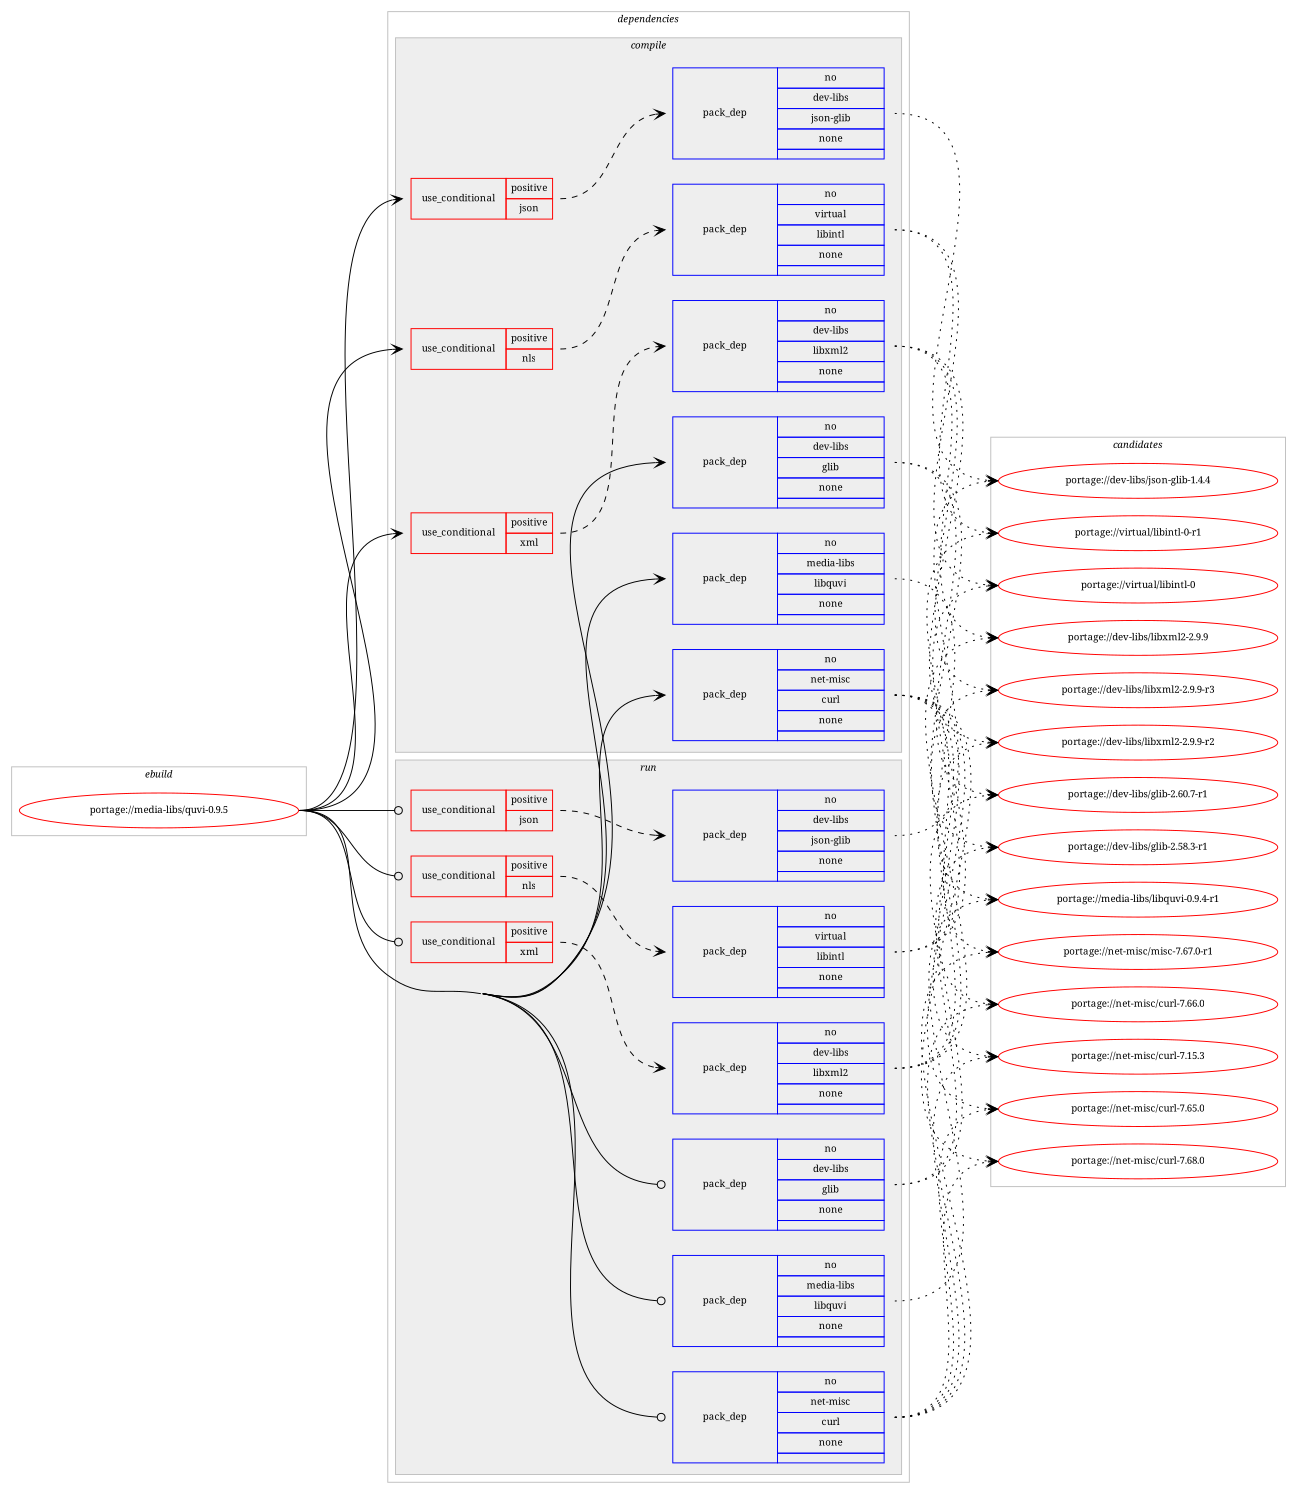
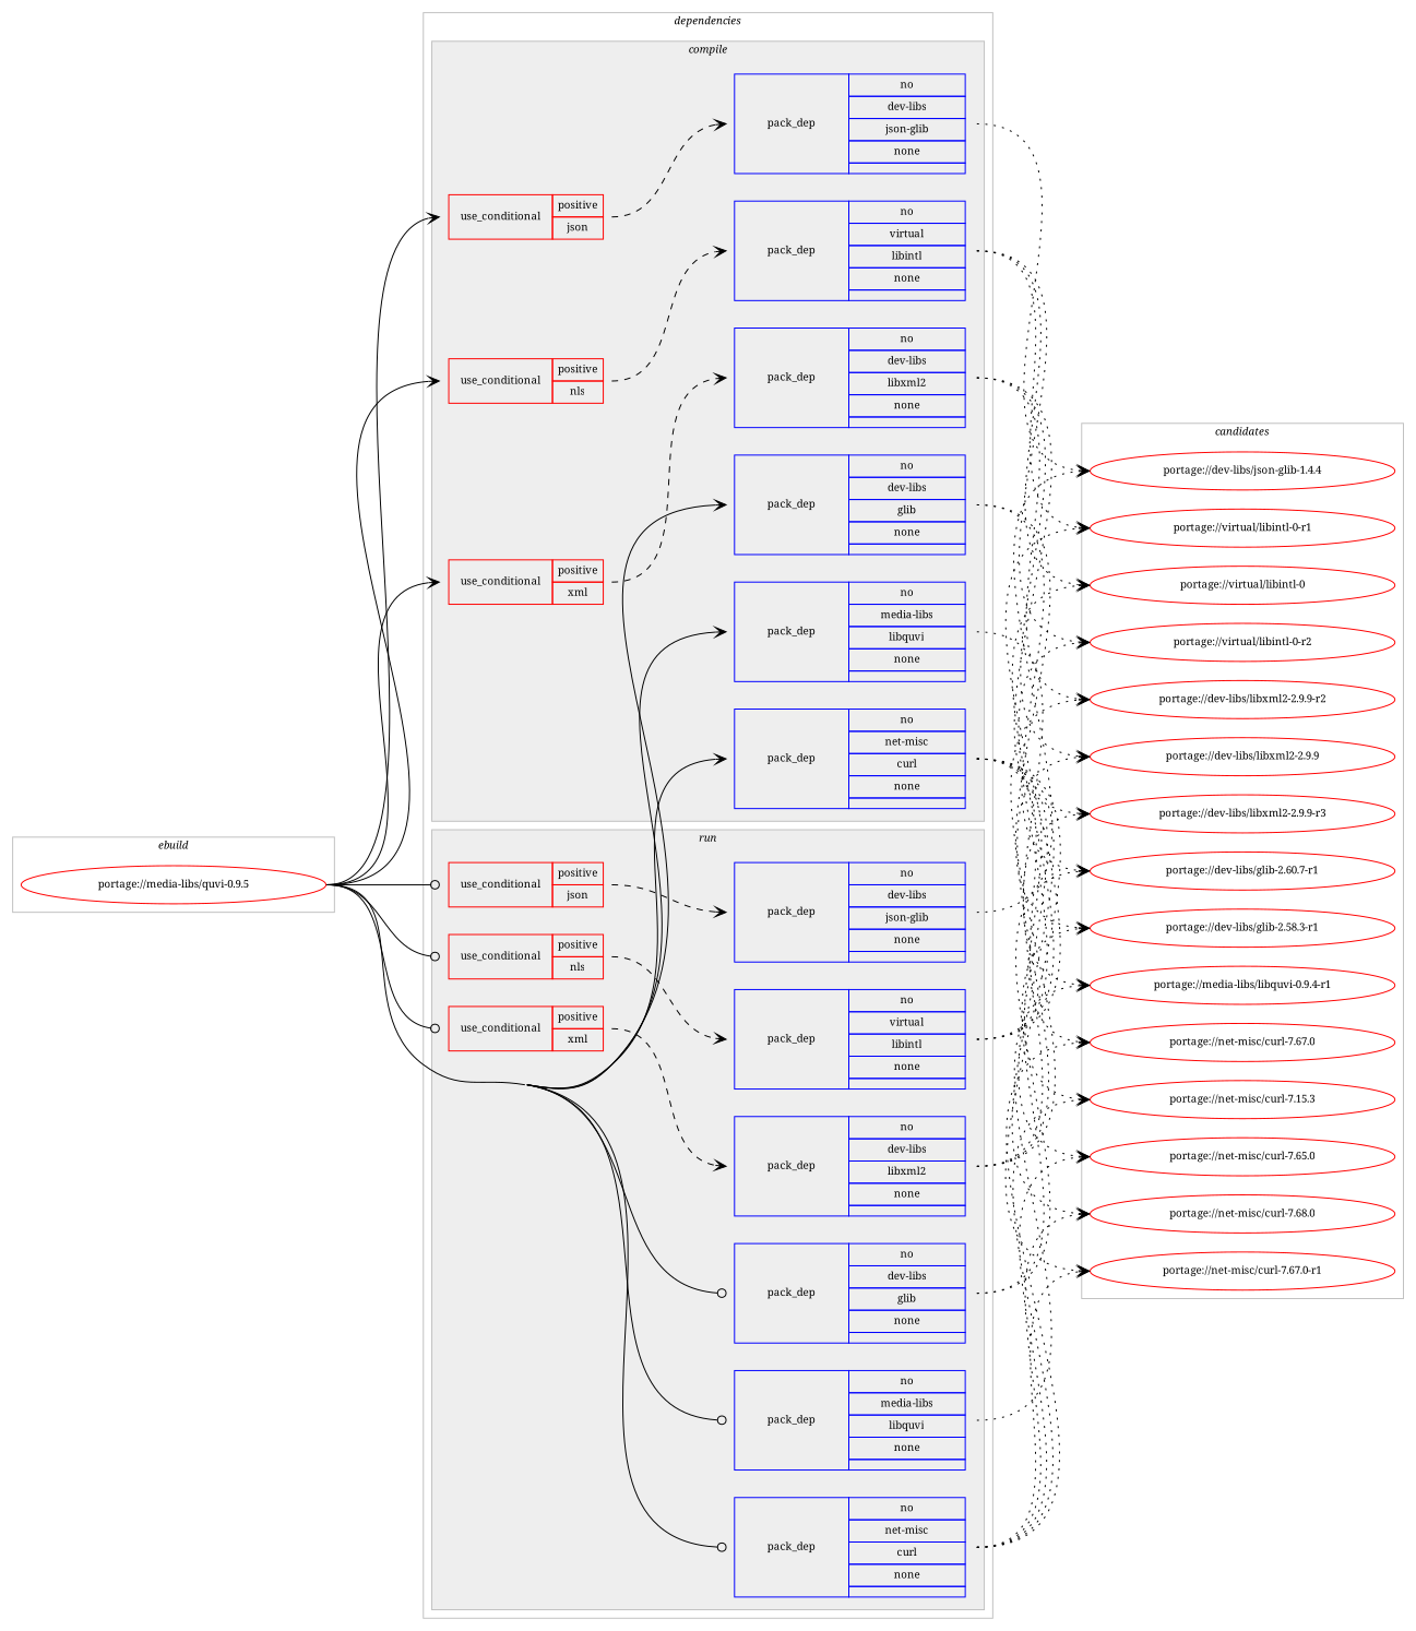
  digraph {
    compound=true
    concentrate=true
    fontname="Noto Serif"
    fontsize=10
    newrank=true
    rankdir=LR
    ranksep=1.5
    node [color=red fontname="Noto Serif" fontsize=10 shape=none]
    edge [arrowhead=vee fontname="Noto Serif" headport=w style=dotted tailport=e weight=100]
    n1 [label="portage://media-libs/quvi-0.9.5" width=4 shape=""]
    n2 [color=blue label=<<TABLE BORDER="0" CELLBORDER="1" CELLSPACING="0" CELLPADDING="4" WIDTH="220"><TR><TD ROWSPAN="6" CELLPADDING="30">pack_dep</TD></TR><TR><TD WIDTH="110">no</TD></TR><TR><TD>dev-libs</TD></TR><TR><TD>json-glib</TD></TR><TR><TD>none</TD></TR><TR><TD></TD></TR></TABLE>>]
    n3 [label=<<TABLE BORDER="0" CELLBORDER="1" CELLSPACING="0" CELLPADDING="4"><TR><TD ROWSPAN="3" CELLPADDING="10">use_conditional</TD></TR><TR><TD>positive</TD></TR><TR><TD>json</TD></TR></TABLE>>]
    n4 [color=blue label=<<TABLE BORDER="0" CELLBORDER="1" CELLSPACING="0" CELLPADDING="4" WIDTH="220"><TR><TD ROWSPAN="6" CELLPADDING="30">pack_dep</TD></TR><TR><TD WIDTH="110">no</TD></TR><TR><TD>virtual</TD></TR><TR><TD>libintl</TD></TR><TR><TD>none</TD></TR><TR><TD></TD></TR></TABLE>>]
    n5 [label=<<TABLE BORDER="0" CELLBORDER="1" CELLSPACING="0" CELLPADDING="4"><TR><TD ROWSPAN="3" CELLPADDING="10">use_conditional</TD></TR><TR><TD>positive</TD></TR><TR><TD>nls</TD></TR></TABLE>>]
    n6 [color=blue label=<<TABLE BORDER="0" CELLBORDER="1" CELLSPACING="0" CELLPADDING="4" WIDTH="220"><TR><TD ROWSPAN="6" CELLPADDING="30">pack_dep</TD></TR><TR><TD WIDTH="110">no</TD></TR><TR><TD>dev-libs</TD></TR><TR><TD>libxml2</TD></TR><TR><TD>none</TD></TR><TR><TD></TD></TR></TABLE>>]
    n7 [label=<<TABLE BORDER="0" CELLBORDER="1" CELLSPACING="0" CELLPADDING="4"><TR><TD ROWSPAN="3" CELLPADDING="10">use_conditional</TD></TR><TR><TD>positive</TD></TR><TR><TD>xml</TD></TR></TABLE>>]
    n8 [color=blue label=<<TABLE BORDER="0" CELLBORDER="1" CELLSPACING="0" CELLPADDING="4" WIDTH="220"><TR><TD ROWSPAN="6" CELLPADDING="30">pack_dep</TD></TR><TR><TD WIDTH="110">no</TD></TR><TR><TD>dev-libs</TD></TR><TR><TD>glib</TD></TR><TR><TD>none</TD></TR><TR><TD></TD></TR></TABLE>>]
    n9 [color=blue label=<<TABLE BORDER="0" CELLBORDER="1" CELLSPACING="0" CELLPADDING="4" WIDTH="220"><TR><TD ROWSPAN="6" CELLPADDING="30">pack_dep</TD></TR><TR><TD WIDTH="110">no</TD></TR><TR><TD>media-libs</TD></TR><TR><TD>libquvi</TD></TR><TR><TD>none</TD></TR><TR><TD></TD></TR></TABLE>>]
    n10 [color=blue label=<<TABLE BORDER="0" CELLBORDER="1" CELLSPACING="0" CELLPADDING="4" WIDTH="220"><TR><TD ROWSPAN="6" CELLPADDING="30">pack_dep</TD></TR><TR><TD WIDTH="110">no</TD></TR><TR><TD>net-misc</TD></TR><TR><TD>curl</TD></TR><TR><TD>none</TD></TR><TR><TD></TD></TR></TABLE>>]
    n11 [color=blue label=<<TABLE BORDER="0" CELLBORDER="1" CELLSPACING="0" CELLPADDING="4" WIDTH="220"><TR><TD ROWSPAN="6" CELLPADDING="30">pack_dep</TD></TR><TR><TD WIDTH="110">no</TD></TR><TR><TD>dev-libs</TD></TR><TR><TD>json-glib</TD></TR><TR><TD>none</TD></TR><TR><TD></TD></TR></TABLE>>]
    n12 [label=<<TABLE BORDER="0" CELLBORDER="1" CELLSPACING="0" CELLPADDING="4"><TR><TD ROWSPAN="3" CELLPADDING="10">use_conditional</TD></TR><TR><TD>positive</TD></TR><TR><TD>json</TD></TR></TABLE>>]
    n13 [color=blue label=<<TABLE BORDER="0" CELLBORDER="1" CELLSPACING="0" CELLPADDING="4" WIDTH="220"><TR><TD ROWSPAN="6" CELLPADDING="30">pack_dep</TD></TR><TR><TD WIDTH="110">no</TD></TR><TR><TD>virtual</TD></TR><TR><TD>libintl</TD></TR><TR><TD>none</TD></TR><TR><TD></TD></TR></TABLE>>]
    n14 [label=<<TABLE BORDER="0" CELLBORDER="1" CELLSPACING="0" CELLPADDING="4"><TR><TD ROWSPAN="3" CELLPADDING="10">use_conditional</TD></TR><TR><TD>positive</TD></TR><TR><TD>nls</TD></TR></TABLE>>]
    n15 [color=blue label=<<TABLE BORDER="0" CELLBORDER="1" CELLSPACING="0" CELLPADDING="4" WIDTH="220"><TR><TD ROWSPAN="6" CELLPADDING="30">pack_dep</TD></TR><TR><TD WIDTH="110">no</TD></TR><TR><TD>dev-libs</TD></TR><TR><TD>libxml2</TD></TR><TR><TD>none</TD></TR><TR><TD></TD></TR></TABLE>>]
    n16 [label=<<TABLE BORDER="0" CELLBORDER="1" CELLSPACING="0" CELLPADDING="4"><TR><TD ROWSPAN="3" CELLPADDING="10">use_conditional</TD></TR><TR><TD>positive</TD></TR><TR><TD>xml</TD></TR></TABLE>>]
    n17 [color=blue label=<<TABLE BORDER="0" CELLBORDER="1" CELLSPACING="0" CELLPADDING="4" WIDTH="220"><TR><TD ROWSPAN="6" CELLPADDING="30">pack_dep</TD></TR><TR><TD WIDTH="110">no</TD></TR><TR><TD>dev-libs</TD></TR><TR><TD>glib</TD></TR><TR><TD>none</TD></TR><TR><TD></TD></TR></TABLE>>]
    n18 [color=blue label=<<TABLE BORDER="0" CELLBORDER="1" CELLSPACING="0" CELLPADDING="4" WIDTH="220"><TR><TD ROWSPAN="6" CELLPADDING="30">pack_dep</TD></TR><TR><TD WIDTH="110">no</TD></TR><TR><TD>media-libs</TD></TR><TR><TD>libquvi</TD></TR><TR><TD>none</TD></TR><TR><TD></TD></TR></TABLE>>]
    n19 [color=blue label=<<TABLE BORDER="0" CELLBORDER="1" CELLSPACING="0" CELLPADDING="4" WIDTH="220"><TR><TD ROWSPAN="6" CELLPADDING="30">pack_dep</TD></TR><TR><TD WIDTH="110">no</TD></TR><TR><TD>net-misc</TD></TR><TR><TD>curl</TD></TR><TR><TD>none</TD></TR><TR><TD></TD></TR></TABLE>>]
    n20 [label="portage://dev-libs/json-glib-1.4.4" width=4 shape=""]
+   n21 [label="portage://virtual/libintl-0-r2" width=4 shape=""]
    n22 [label="portage://virtual/libintl-0-r1" width=4 shape=""]
    n23 [label="portage://virtual/libintl-0" width=4 shape=""]
    n24 [label="portage://dev-libs/libxml2-2.9.9-r3" width=4 shape=""]
    n25 [label="portage://dev-libs/libxml2-2.9.9-r2" width=4 shape=""]
    n26 [label="portage://dev-libs/libxml2-2.9.9" width=4 shape=""]
    n27 [label="portage://dev-libs/glib-2.60.7-r1" width=4 shape=""]
    n28 [label="portage://dev-libs/glib-2.58.3-r1" width=4 shape=""]
    n29 [label="portage://media-libs/libquvi-0.9.4-r1" width=4 shape=""]
    n30 [label="portage://net-misc/curl-7.68.0" width=4 shape=""]
-   n31 [label="portage://net-misc/misc-7.67.0-r1" width=4 shape=""]
-   n32 [label="portage://net-misc/curl-7.66.0" width=4 shape=""]
+   n31 [label="portage://net-misc/curl-7.67.0-r1" width=4 shape=""]
+   n32 [label="portage://net-misc/curl-7.67.0" width=4 shape=""]
    n33 [label="portage://net-misc/curl-7.15.3" width=4 shape=""]
    n34 [label="portage://net-misc/curl-7.65.0" width=4 shape=""]
    subgraph cluster_1 {
      color=gray
      label=<<i>ebuild</i>>
      n1
    }
    subgraph cluster_2 {
      color=gray
      label=<<i>dependencies</i>>
      subgraph cluster_3 {
        color=gray
        fillcolor="#eeeeee"
        label=<<i>compile</i>>
        style=filled
        subgraph sub_4 {
          color=gray
          fillcolor="#eeeeee"
          label=<<i>compile</i>>
          style=filled
          n3
          subgraph sub_5 {
            color=gray
            fillcolor="#eeeeee"
            label=<<i>compile</i>>
            style=filled
            n2
          }
        }
        subgraph sub_6 {
          color=gray
          fillcolor="#eeeeee"
          label=<<i>compile</i>>
          style=filled
          n5
          subgraph sub_7 {
            color=gray
            fillcolor="#eeeeee"
            label=<<i>compile</i>>
            style=filled
            n4
          }
        }
        subgraph sub_8 {
          color=gray
          fillcolor="#eeeeee"
          label=<<i>compile</i>>
          style=filled
          n7
          subgraph sub_9 {
            color=gray
            fillcolor="#eeeeee"
            label=<<i>compile</i>>
            style=filled
            n6
          }
        }
        subgraph sub_10 {
          color=gray
          fillcolor="#eeeeee"
          label=<<i>compile</i>>
          style=filled
          n8
        }
        subgraph sub_11 {
          color=gray
          fillcolor="#eeeeee"
          label=<<i>compile</i>>
          style=filled
          n9
        }
        subgraph sub_12 {
          color=gray
          fillcolor="#eeeeee"
          label=<<i>compile</i>>
          style=filled
          n10
        }
      }
      subgraph cluster_13 {
        color=gray
        fillcolor="#eeeeee"
        label=<<i>compile and run</i>>
        style=filled
      }
      subgraph cluster_14 {
        color=gray
        fillcolor="#eeeeee"
        label=<<i>run</i>>
        style=filled
        subgraph sub_15 {
          color=gray
          fillcolor="#eeeeee"
          label=<<i>run</i>>
          style=filled
          n12
          subgraph sub_16 {
            color=gray
            fillcolor="#eeeeee"
            label=<<i>run</i>>
            style=filled
            n11
          }
        }
        subgraph sub_17 {
          color=gray
          fillcolor="#eeeeee"
          label=<<i>run</i>>
          style=filled
          n14
          subgraph sub_18 {
            color=gray
            fillcolor="#eeeeee"
            label=<<i>run</i>>
            style=filled
            n13
          }
        }
        subgraph sub_19 {
          color=gray
          fillcolor="#eeeeee"
          label=<<i>run</i>>
          style=filled
          n16
          subgraph sub_20 {
            color=gray
            fillcolor="#eeeeee"
            label=<<i>run</i>>
            style=filled
            n15
          }
        }
        subgraph sub_21 {
          color=gray
          fillcolor="#eeeeee"
          label=<<i>run</i>>
          style=filled
          n17
        }
        subgraph sub_22 {
          color=gray
          fillcolor="#eeeeee"
          label=<<i>run</i>>
          style=filled
          n18
        }
        subgraph sub_23 {
          color=gray
          fillcolor="#eeeeee"
          label=<<i>run</i>>
          style=filled
          n19
        }
      }
    }
    subgraph cluster_24 {
      color=gray
      label=<<i>candidates</i>>
      rank=same
      subgraph sub_25 {
        color=black
        label=<<i>candidates</i>>
        nodesep=1
        rank=same
        n20
      }
      subgraph sub_26 {
        color=black
        label=<<i>candidates</i>>
        nodesep=1
        rank=same
+       n21
        n22
        n23
      }
      subgraph sub_27 {
        color=black
        label=<<i>candidates</i>>
        nodesep=1
        rank=same
+       n21
        n22
        n23
      }
      subgraph sub_28 {
        color=black
        label=<<i>candidates</i>>
        nodesep=1
        rank=same
        n24
        n25
        n26
      }
      subgraph sub_29 {
        color=black
        label=<<i>candidates</i>>
        nodesep=1
        rank=same
        n27
        n28
      }
      subgraph sub_30 {
        color=black
        label=<<i>candidates</i>>
        nodesep=1
        rank=same
        n29
      }
      subgraph sub_31 {
        color=black
        label=<<i>candidates</i>>
        nodesep=1
        rank=same
        n30
        n31
        n32
        n33
        n34
      }
      subgraph sub_32 {
        color=black
        label=<<i>candidates</i>>
        nodesep=1
        rank=same
        n20
      }
      subgraph sub_33 {
        color=black
        label=<<i>candidates</i>>
        nodesep=1
        rank=same
        n24
        n25
        n26
      }
      subgraph sub_34 {
        color=black
        label=<<i>candidates</i>>
        nodesep=1
        rank=same
        n27
        n28
      }
      subgraph sub_35 {
        color=black
        label=<<i>candidates</i>>
        nodesep=1
        rank=same
        n29
      }
      subgraph sub_36 {
        color=black
        label=<<i>candidates</i>>
        nodesep=1
        rank=same
        n30
        n31
        n32
        n33
        n34
      }
    }
    n1 -> n3 [style=solid weight=20]
    n1 -> n5 [style=solid weight=20]
    n1 -> n7 [style=solid weight=20]
    n1 -> n8 [style=solid weight=20]
    n1 -> n9 [style=solid weight=20]
    n1 -> n10 [style=solid weight=20]
    n1 -> n12 [arrowhead=odot style=solid weight=20]
    n1 -> n14 [arrowhead=odot style=solid weight=20]
    n1 -> n16 [arrowhead=odot style=solid weight=20]
    n1 -> n17 [arrowhead=odot style=solid weight=20]
    n1 -> n18 [arrowhead=odot style=solid weight=20]
    n1 -> n19 [arrowhead=odot style=solid weight=20]
    n2 -> n20
    n3 -> n2 [style=dashed weight=20]
+   n4 -> n21
    n4 -> n22
    n4 -> n23
    n5 -> n4 [style=dashed weight=20]
    n6 -> n24
    n6 -> n25
    n6 -> n26
    n7 -> n6 [style=dashed weight=20]
    n8 -> n27
    n8 -> n28
    n9 -> n29
    n10 -> n30
    n10 -> n31
    n10 -> n32
    n10 -> n33
    n10 -> n34
    n11 -> n20
    n12 -> n11 [style=dashed weight=20]
+   n13 -> n21
    n13 -> n22
    n13 -> n23
    n14 -> n13 [style=dashed weight=20]
    n15 -> n24
    n15 -> n25
    n15 -> n26
    n16 -> n15 [style=dashed weight=20]
    n17 -> n27
    n17 -> n28
    n18 -> n29
    n19 -> n30
    n19 -> n31
    n19 -> n32
    n19 -> n33
    n19 -> n34
  }
